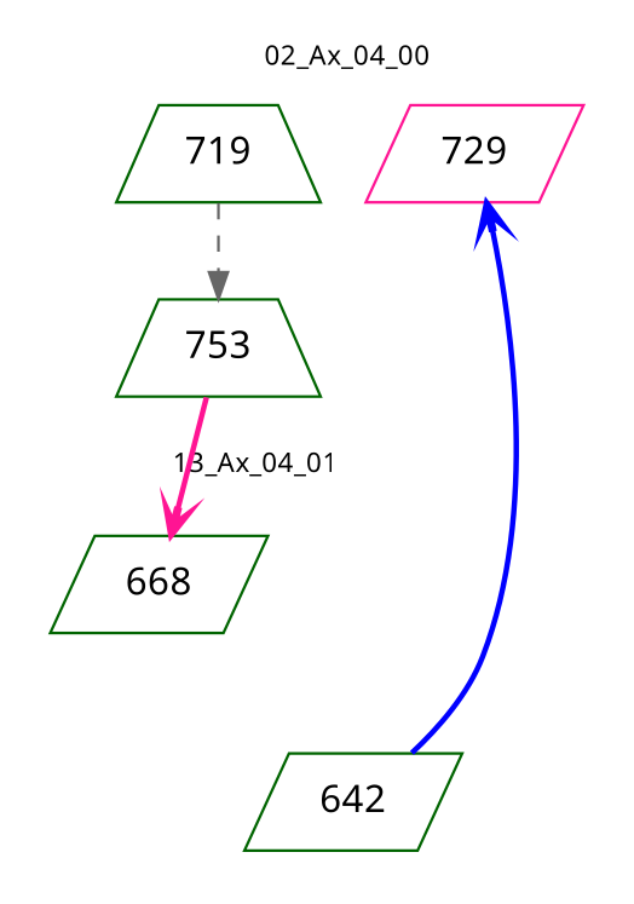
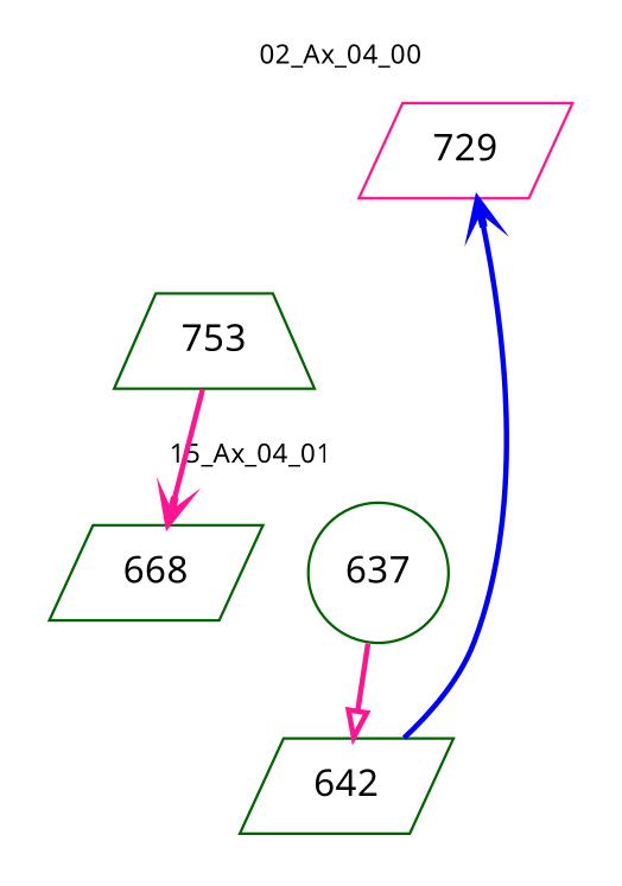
  digraph {
    fontname="Noto Sans"
    node [color=darkgreen fontname="Noto Sans" shape=parallelogram]
    edge [arrowhead=vee color=deeppink fontname="Noto Sans" style=bold]
-   n1 [label=719 shape=trapezium]
    n2 [color=deeppink label=729]
    n3 [label=753 shape=trapezium]
+   n4 [label=637 shape=circle]
    n5 [label=642]
    n6 [label=668]
    subgraph cluster_1 {
      color=white
      fontsize=10
      label="02_Ax_04_00"
-     n1
      n2
      n3
    }
    subgraph cluster_2 {
      color=white
      fontsize=10
-     label="13_Ax_04_01"
+     label="15_Ax_04_01"
+     n4
      n5
      n6
    }
-   n1 -> n3 [arrowhead=normal color=gray40 style=dashed]
    n3 -> n6
+   n4 -> n5 [arrowhead=onormal]
    n5 -> n2 [color=blue]
  }
